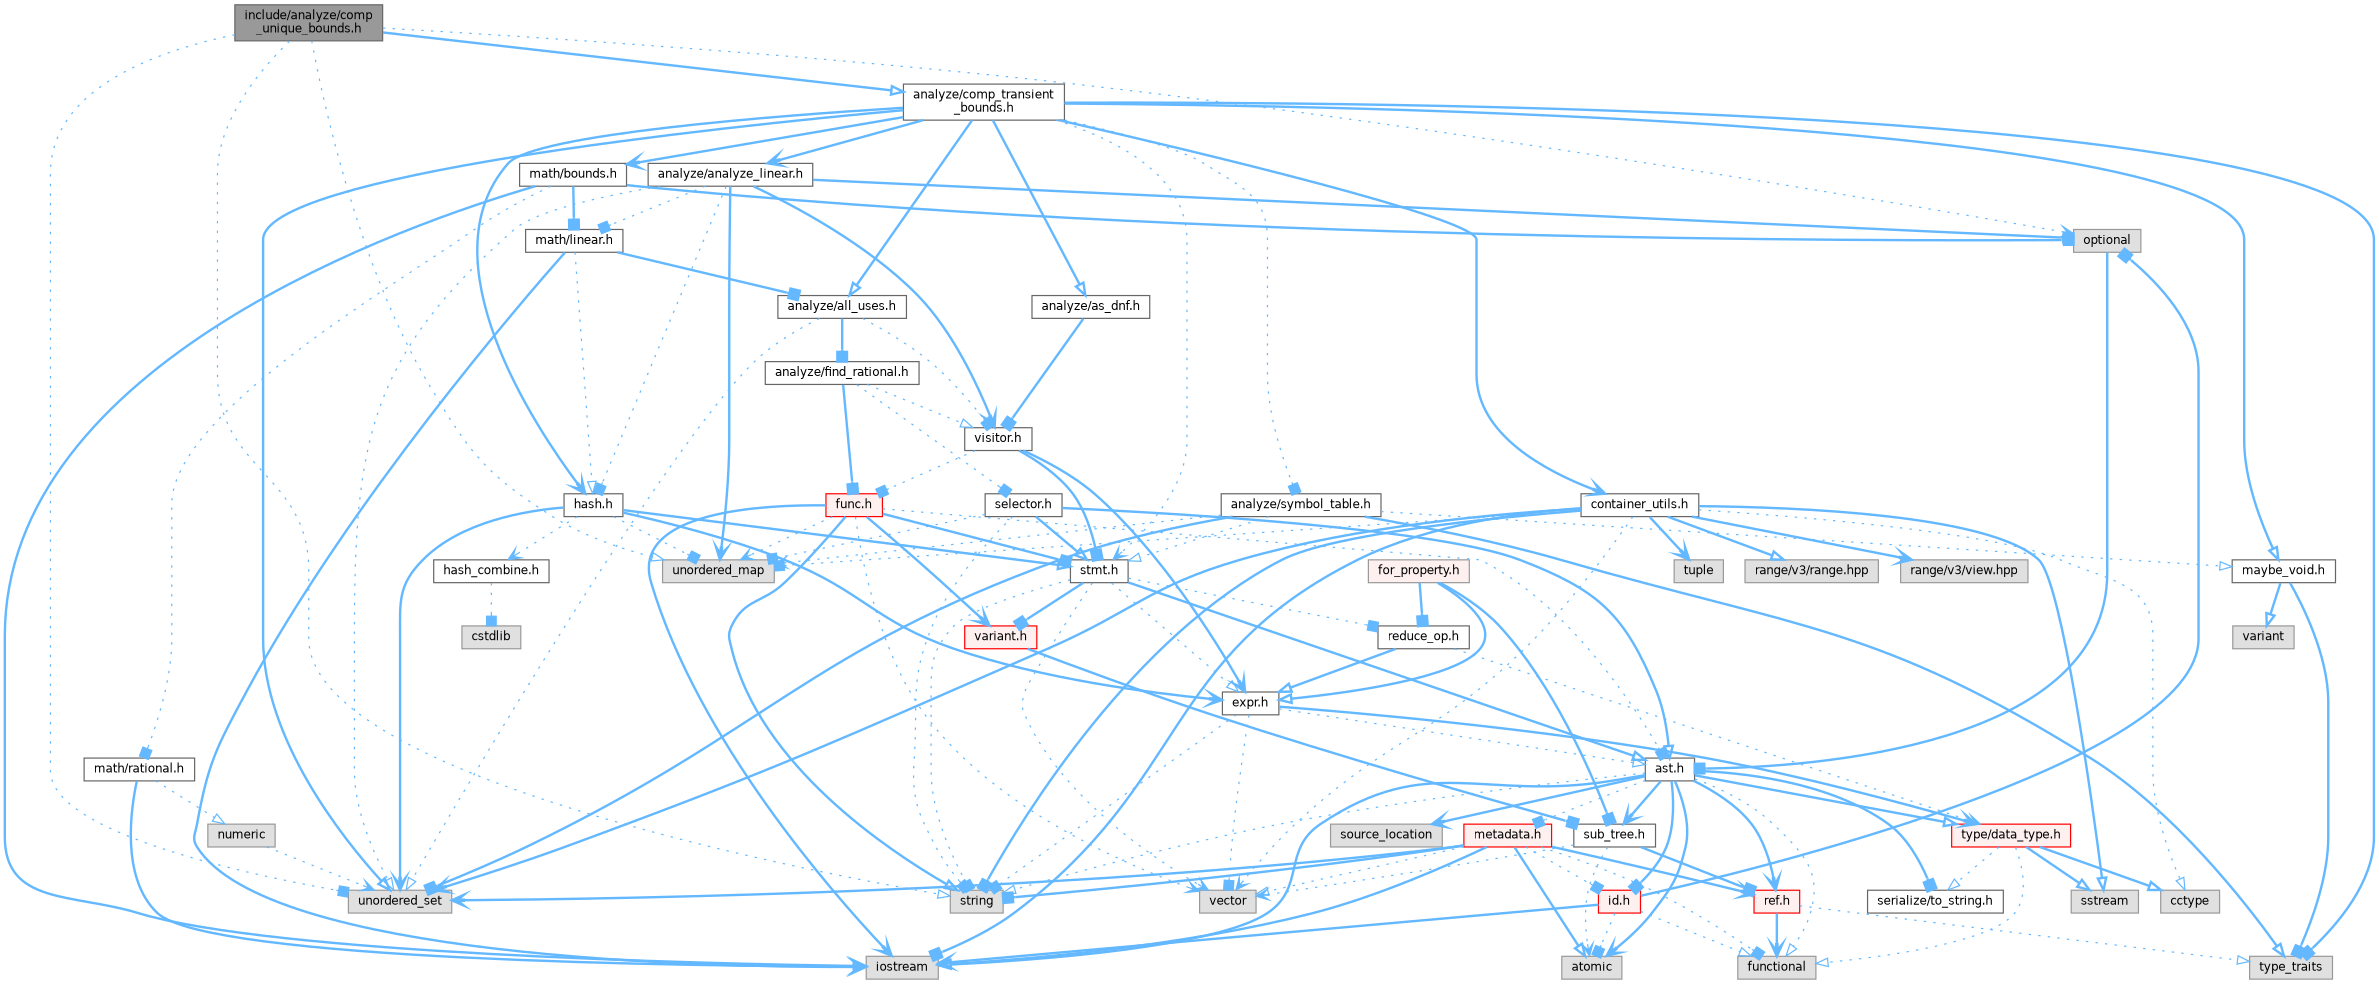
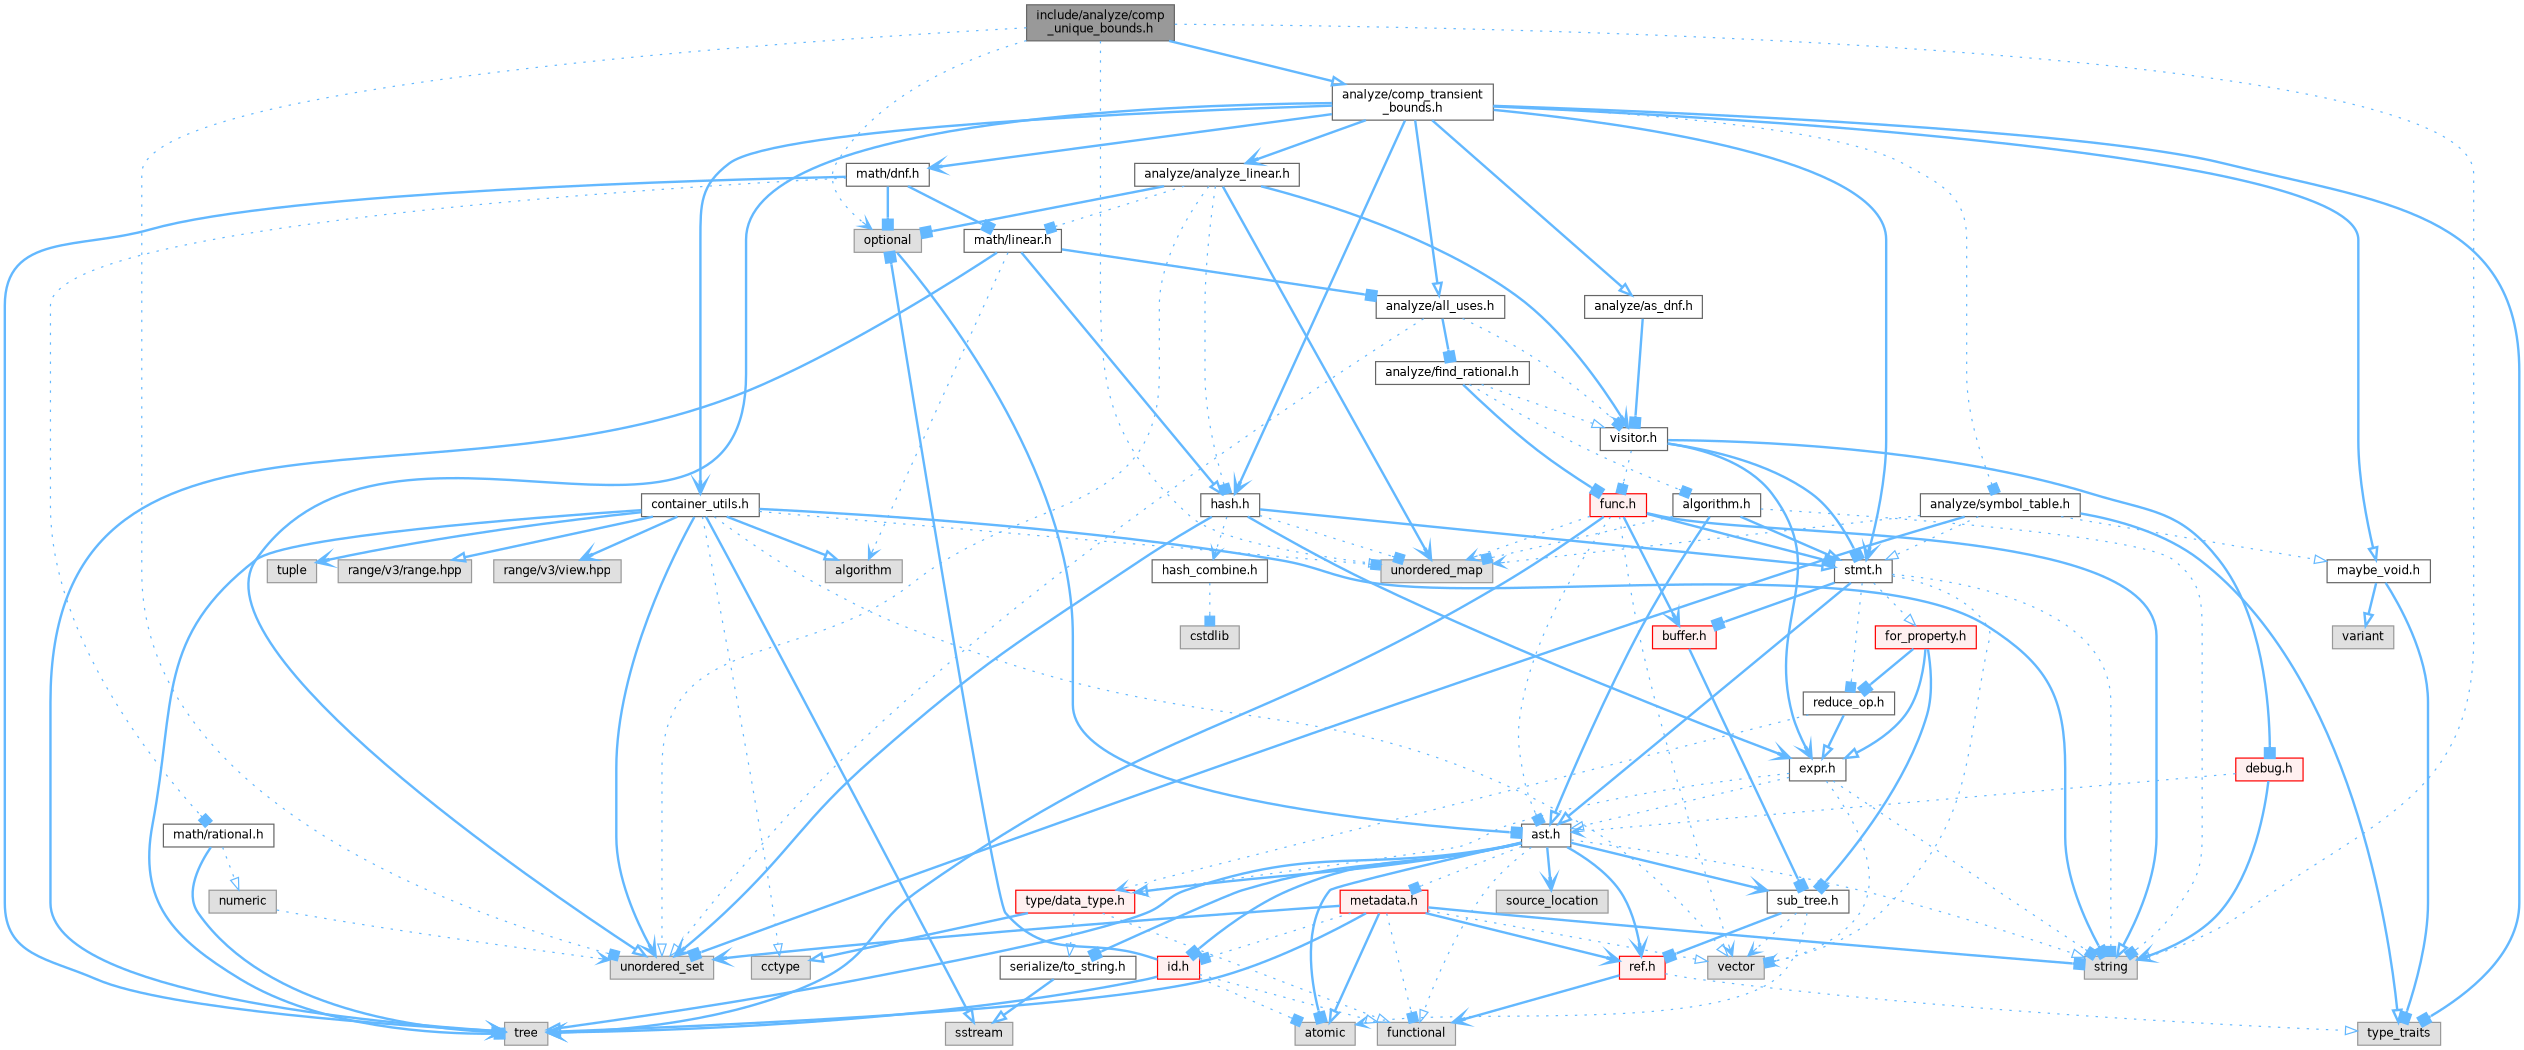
  digraph {
    node [color=grey40 fillcolor=white fontname=Helvetica fontsize=10 shape=box style=filled]
    edge [arrowhead=box color=steelblue1 fontname=Helvetica fontsize=10 labelfontname=Helvetica labelfontsize=10 style=bold]
    n1 [color=gray40 fillcolor=grey60 fontcolor=black height=0.2 label="include/analyze/comp\l_unique_bounds.h" width=0.4]
    n2 [color=grey60 fillcolor="#E0E0E0" height=0.2 label=optional width=0.4]
    n3 [color=grey60 fillcolor="#E0E0E0" height=0.2 label=string width=0.4]
    n4 [color=grey60 fillcolor="#E0E0E0" height=0.2 label=unordered_map width=0.4]
    n5 [color=grey60 fillcolor="#E0E0E0" height=0.2 label=unordered_set width=0.4]
    n6 [height=0.2 label="analyze/comp_transient\l_bounds.h" width=0.4]
    n7 [height=0.2 label="ast.h" width=0.4]
    n8 [color=grey60 fillcolor="#E0E0E0" height=0.2 label=type_traits width=0.4]
    n9 [height=0.2 label="analyze/all_uses.h" width=0.4]
    n10 [height=0.2 label="container_utils.h" width=0.4]
    n11 [height=0.2 label="stmt.h" width=0.4]
    n12 [height=0.2 label="analyze/analyze_linear.h" width=0.4]
    n13 [height=0.2 label="hash.h" width=0.4]
    n14 [height=0.2 label="analyze/as_dnf.h" width=0.4]
    n15 [height=0.2 label="analyze/symbol_table.h" width=0.4]
    n16 [height=0.2 label="maybe_void.h" width=0.4]
-   n17 [height=0.2 label="math/bounds.h" width=0.4]
+   n17 [height=0.2 label="math/dnf.h" width=0.4]
    n18 [height=0.2 label="analyze/find_rational.h" width=0.4]
    n19 [height=0.2 label="visitor.h" width=0.4]
-   n20 [color=grey60 fillcolor="#E0E0E0" height=0.2 label=iostream width=0.4]
+   n20 [color=grey60 fillcolor="#E0E0E0" height=0.2 label=tree width=0.4]
    n21 [color=grey60 fillcolor="#E0E0E0" height=0.2 label=vector width=0.4]
    n22 [color=grey60 fillcolor="#E0E0E0" height=0.2 label=sstream width=0.4]
+   n23 [color=grey60 fillcolor="#E0E0E0" height=0.2 label=algorithm width=0.4]
    n24 [color=grey60 fillcolor="#E0E0E0" height=0.2 label=cctype width=0.4]
    n25 [color=grey60 fillcolor="#E0E0E0" height=0.2 label=tuple width=0.4]
    n26 [color=grey60 fillcolor="#E0E0E0" height=0.2 label="range/v3/range.hpp" width=0.4]
    n27 [color=grey60 fillcolor="#E0E0E0" height=0.2 label="range/v3/view.hpp" width=0.4]
-   n28 [color=red fillcolor="#FFF0F0" height=0.2 label="variant.h" width=0.4]
-   n29 [color=grey60 fillcolor="#FFF0F0" height=0.2 label="for_property.h" width=0.4]
+   n28 [color=red fillcolor="#FFF0F0" height=0.2 label="buffer.h" width=0.4]
+   n29 [color=red fillcolor="#FFF0F0" height=0.2 label="for_property.h" width=0.4]
    n30 [height=0.2 label="reduce_op.h" width=0.4]
    n31 [height=0.2 label="math/linear.h" width=0.4]
    n32 [height=0.2 label="expr.h" width=0.4]
    n33 [height=0.2 label="hash_combine.h" width=0.4]
    n34 [color=grey60 fillcolor="#E0E0E0" height=0.2 label=variant width=0.4]
    n35 [height=0.2 label="math/rational.h" width=0.4]
    n36 [color=red fillcolor="#FFF0F0" height=0.2 label="func.h" width=0.4]
-   n37 [height=0.2 label="selector.h" width=0.4]
+   n37 [height=0.2 label="algorithm.h" width=0.4]
+   n38 [color=red fillcolor="#FFF0F0" height=0.2 label="debug.h" width=0.4]
    n39 [color=grey60 fillcolor="#E0E0E0" height=0.2 label=atomic width=0.4]
    n40 [color=grey60 fillcolor="#E0E0E0" height=0.2 label=functional width=0.4]
    n41 [color=grey60 fillcolor="#E0E0E0" height=0.2 label=source_location width=0.4]
    n42 [color=red fillcolor="#FFF0F0" height=0.2 label="id.h" width=0.4]
    n43 [color=red fillcolor="#FFF0F0" height=0.2 label="metadata.h" width=0.4]
    n44 [color=red fillcolor="#FFF0F0" height=0.2 label="ref.h" width=0.4]
    n45 [height=0.2 label="serialize/to_string.h" width=0.4]
    n46 [height=0.2 label="sub_tree.h" width=0.4]
    n47 [color=red fillcolor="#FFF0F0" height=0.2 label="type/data_type.h" width=0.4]
    n48 [color=grey60 fillcolor="#E0E0E0" height=0.2 label=cstdlib width=0.4]
    n49 [color=grey60 fillcolor="#E0E0E0" height=0.2 label=numeric width=0.4]
    n1 -> n2 [arrowhead=vee style=dotted]
    n1 -> n3 [arrowhead=onormal style=dotted]
    n1 -> n4 [arrowhead=onormal style=dotted]
    n1 -> n5 [style=dotted]
    n1 -> n6 [arrowhead=onormal]
    n2 -> n7
    n6 -> n5 [arrowhead=onormal]
    n6 -> n8
    n6 -> n9 [arrowhead=onormal]
    n6 -> n10 [arrowhead=vee]
-   n6 -> n11 [arrowhead=vee style=dotted]
+   n6 -> n11 [arrowhead=vee]
    n6 -> n12 [arrowhead=vee]
    n6 -> n13 [arrowhead=vee]
    n6 -> n14 [arrowhead=onormal]
    n6 -> n15 [style=dotted]
    n6 -> n16 [arrowhead=onormal]
    n6 -> n17 [arrowhead=vee]
    n7 -> n3 [arrowhead=onormal style=dotted]
    n7 -> n20 [arrowhead=onormal]
-   n7 -> n39 [arrowhead=vee]
+   n7 -> n39
    n7 -> n40 [arrowhead=onormal style=dotted]
    n7 -> n41 [arrowhead=vee]
    n7 -> n42
    n7 -> n43 [style=dotted]
    n7 -> n44 [arrowhead=vee]
    n7 -> n45
    n7 -> n46 [arrowhead=vee]
    n7 -> n47 [arrowhead=onormal]
    n9 -> n5 [arrowhead=onormal style=dotted]
    n9 -> n18
    n9 -> n19 [style=dotted]
    n10 -> n3
    n10 -> n4 [style=dotted]
    n10 -> n5 [arrowhead=vee]
    n10 -> n20
-   n10 -> n21 [arrowhead=vee style=dotted]
+   n10 -> n21 [arrowhead=onormal style=dotted]
    n10 -> n22 [arrowhead=onormal]
+   n10 -> n23 [arrowhead=onormal]
    n10 -> n24 [arrowhead=onormal style=dotted]
    n10 -> n25 [arrowhead=vee]
    n10 -> n26 [arrowhead=onormal]
    n10 -> n27 [arrowhead=vee]
    n11 -> n3 [style=dotted]
    n11 -> n7 [arrowhead=onormal]
    n11 -> n21 [arrowhead=vee style=dotted]
    n11 -> n28
-   n11 -> n32 [arrowhead=onormal style=dotted]
+   n11 -> n29 [arrowhead=onormal style=dotted]
    n11 -> n30 [style=dotted]
    n12 -> n2
    n12 -> n4 [arrowhead=vee]
    n12 -> n5 [arrowhead=onormal style=dotted]
    n12 -> n13 [style=dotted]
    n12 -> n19 [arrowhead=vee]
    n12 -> n31 [style=dotted]
    n13 -> n4 [style=dotted]
    n13 -> n5 [arrowhead=vee]
    n13 -> n11 [arrowhead=onormal]
    n13 -> n32 [arrowhead=vee]
    n13 -> n33 [arrowhead=vee style=dotted]
    n14 -> n19
    n15 -> n4 [arrowhead=vee style=dotted]
    n15 -> n5
    n15 -> n8 [arrowhead=onormal]
    n15 -> n11 [arrowhead=onormal style=dotted]
    n15 -> n16 [arrowhead=onormal style=dotted]
    n16 -> n8
    n16 -> n34 [arrowhead=onormal]
    n17 -> n2
    n17 -> n20 [arrowhead=vee]
    n17 -> n31
    n17 -> n35 [style=dotted]
    n18 -> n19 [arrowhead=onormal style=dotted]
    n18 -> n36
    n18 -> n37 [style=dotted]
    n19 -> n11
    n19 -> n32 [arrowhead=vee]
    n19 -> n36 [style=dotted]
+   n19 -> n38
    n28 -> n46
    n29 -> n30
    n29 -> n32 [arrowhead=onormal]
    n29 -> n46
    n30 -> n32 [arrowhead=onormal]
    n30 -> n47 [arrowhead=vee style=dotted]
    n31 -> n9
-   n31 -> n13 [arrowhead=onormal style=dotted]
+   n31 -> n13 [arrowhead=onormal]
    n31 -> n20 [arrowhead=vee]
+   n31 -> n23 [arrowhead=vee style=dotted]
    n32 -> n3 [style=dotted]
    n32 -> n7 [arrowhead=onormal style=dotted]
    n32 -> n21 [style=dotted]
-   n32 -> n47 [arrowhead=vee]
+   n32 -> n47 [arrowhead=vee style=dotted]
    n33 -> n48 [style=dotted]
    n35 -> n20 [arrowhead=onormal]
    n35 -> n49 [arrowhead=onormal style=dotted]
    n36 -> n3 [arrowhead=onormal]
    n36 -> n4 [arrowhead=vee style=dotted]
    n36 -> n7 [style=dotted]
    n36 -> n11
    n36 -> n20 [arrowhead=vee]
    n36 -> n21 [arrowhead=vee style=dotted]
    n36 -> n28 [arrowhead=vee]
    n37 -> n3 [style=dotted]
    n37 -> n4 [style=dotted]
    n37 -> n7 [arrowhead=onormal]
    n37 -> n11 [arrowhead=onormal]
+   n38 -> n3 [arrowhead=vee]
+   n38 -> n7 [arrowhead=vee style=dotted]
    n42 -> n2
    n42 -> n20 [arrowhead=vee]
    n42 -> n39 [style=dotted]
    n42 -> n40 [arrowhead=onormal style=dotted]
    n43 -> n3
    n43 -> n5 [arrowhead=vee]
    n43 -> n20 [arrowhead=onormal]
    n43 -> n21 [arrowhead=onormal style=dotted]
    n43 -> n39 [arrowhead=onormal]
    n43 -> n40 [style=dotted]
    n43 -> n42 [style=dotted]
    n43 -> n44 [arrowhead=vee]
    n44 -> n8 [arrowhead=onormal style=dotted]
    n44 -> n40 [arrowhead=vee]
-   n47 -> n22 [arrowhead=onormal]
+   n45 -> n22 [arrowhead=onormal]
    n46 -> n21 [arrowhead=vee style=dotted]
    n46 -> n39 [arrowhead=vee style=dotted]
    n46 -> n44
    n47 -> n24 [arrowhead=onormal]
    n47 -> n40 [arrowhead=onormal style=dotted]
    n47 -> n45 [arrowhead=onormal style=dotted]
    n49 -> n5 [arrowhead=vee style=dotted]
  }
